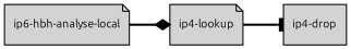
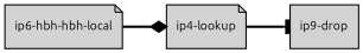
  digraph {
    fontname=Ubuntu
    rankdir=LR
    node [color=black fillcolor=lightgray fontcolor=black fontname=Ubuntu fontsize=10 shape=note style=filled]
    edge [fontname=Ubuntu fontsize=8 style=bold]
-   "ip6-hbh-analyse-local"
+   "ip6-hbh-analyse-local" [label="ip6-hbh-hbh-local"]
    "ip4-lookup"
-   "ip4-drop" [shape=box]
+   "ip4-drop" [shape=box label="ip9-drop"]
    "ip6-hbh-analyse-local" -> "ip4-lookup" [arrowhead=diamond]
    "ip4-lookup" -> "ip4-drop" [arrowhead=tee]
  }
